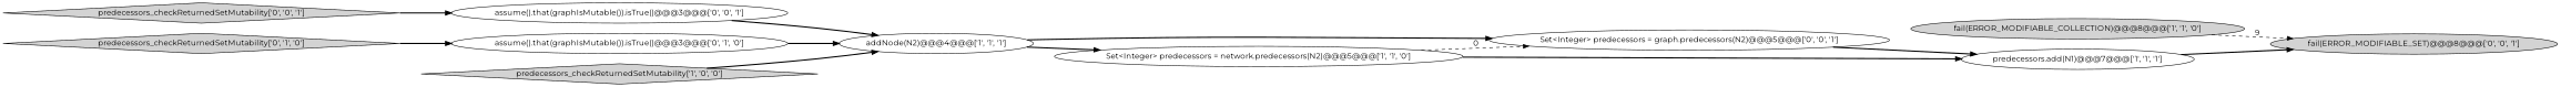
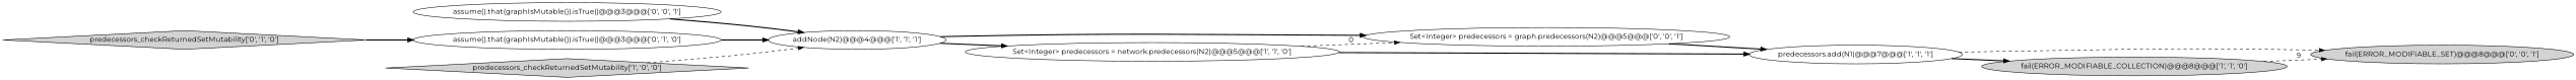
  digraph {
    fontname=Montserrat
    rankdir=LR
    node [fillcolor=white fontname=Montserrat shape=ellipse style=filled]
    edge [fontname=Montserrat style=bold]
    n1 [label="predecessors.add(N1)@@@7@@@['1', '1', '1']"]
    n2 [fillcolor=lightgray label="fail(ERROR_MODIFIABLE_SET)@@@8@@@['0', '0', '1']"]
    n3 [fillcolor=lightgray label="fail(ERROR_MODIFIABLE_COLLECTION)@@@8@@@['1', '1', '0']"]
    n4 [label="Set<Integer> predecessors = graph.predecessors(N2)@@@5@@@['0', '0', '1']"]
    n5 [label="Set<Integer> predecessors = network.predecessors(N2)@@@5@@@['1', '1', '0']"]
    n6 [label="addNode(N2)@@@4@@@['1', '1', '1']"]
-   n7 [fillcolor=lightgray label="predecessors_checkReturnedSetMutability['0', '0', '1']" shape=diamond]
    n8 [label="assume().that(graphIsMutable()).isTrue()@@@3@@@['0', '0', '1']"]
    n9 [fillcolor=lightgray label="predecessors_checkReturnedSetMutability['0', '1', '0']" shape=diamond]
    n10 [label="assume().that(graphIsMutable()).isTrue()@@@3@@@['0', '1', '0']"]
    n11 [fillcolor=lightgray label="predecessors_checkReturnedSetMutability['1', '0', '0']" shape=diamond]
-   n1 -> n2
+   n1 -> n2 [style=dashed]
+   n1 -> n3
    n3 -> n2 [label=9 style=dashed]
    n4 -> n1
    n5 -> n1
    n5 -> n4 [label=0 style=dashed]
    n6 -> n4
    n6 -> n5
-   n7 -> n8
    n8 -> n6
    n9 -> n10
    n10 -> n6
-   n11 -> n6
+   n11 -> n6 [style=dashed]
  }
